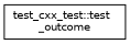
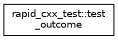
  digraph {
    rankdir=LR
-   n1 [color=black fillcolor=white fontname=Helvetica fontsize=10 height=0.2 label="test_cxx_test::test\l_outcome" shape=record style=filled width=0.4]
+   n1 [color=black fillcolor=white fontname=Helvetica fontsize=10 height=0.2 label="rapid_cxx_test::test\l_outcome" shape=record style=filled width=0.4]
  }
